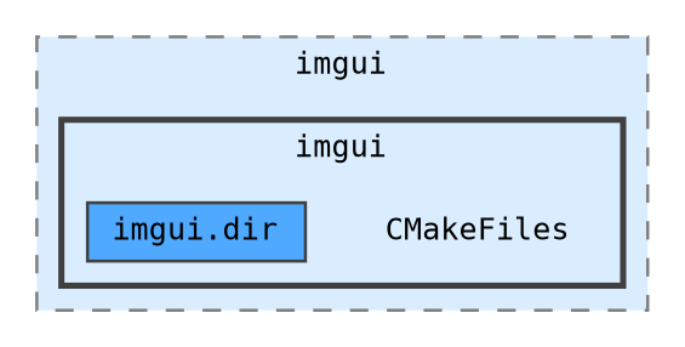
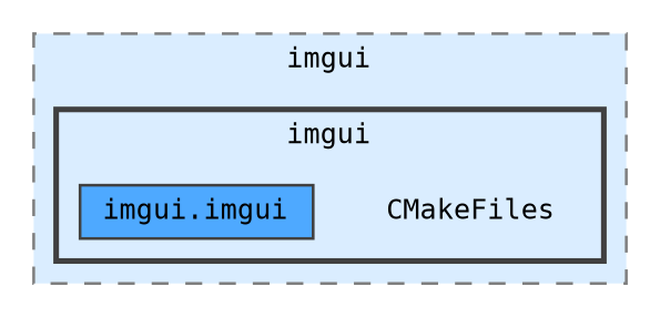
  digraph {
    compound=true
    fontname="DejaVu Sans Mono"
    node [fontname="DejaVu Sans Mono" fontsize=10]
    n1 [height=0.2 label=CMakeFiles shape=plaintext width=0.4]
-   n2 [color=grey25 fillcolor="#4ea9ff" height=0.2 label="imgui.dir" shape=box style=filled width=0.4]
+   n2 [color=grey25 fillcolor="#4ea9ff" height=0.2 label="imgui.imgui" shape=box style=filled width=0.4]
    subgraph cluster_1 {
      bgcolor="#daedff"
      fontsize=10
      label=imgui
      pencolor=grey50
      style="filled,dashed"
      subgraph cluster_2 {
        bgcolor="#daedff"
        fontsize=10
        pencolor=grey25
        style="filled,bold"
        n1
        n2
      }
    }
  }
